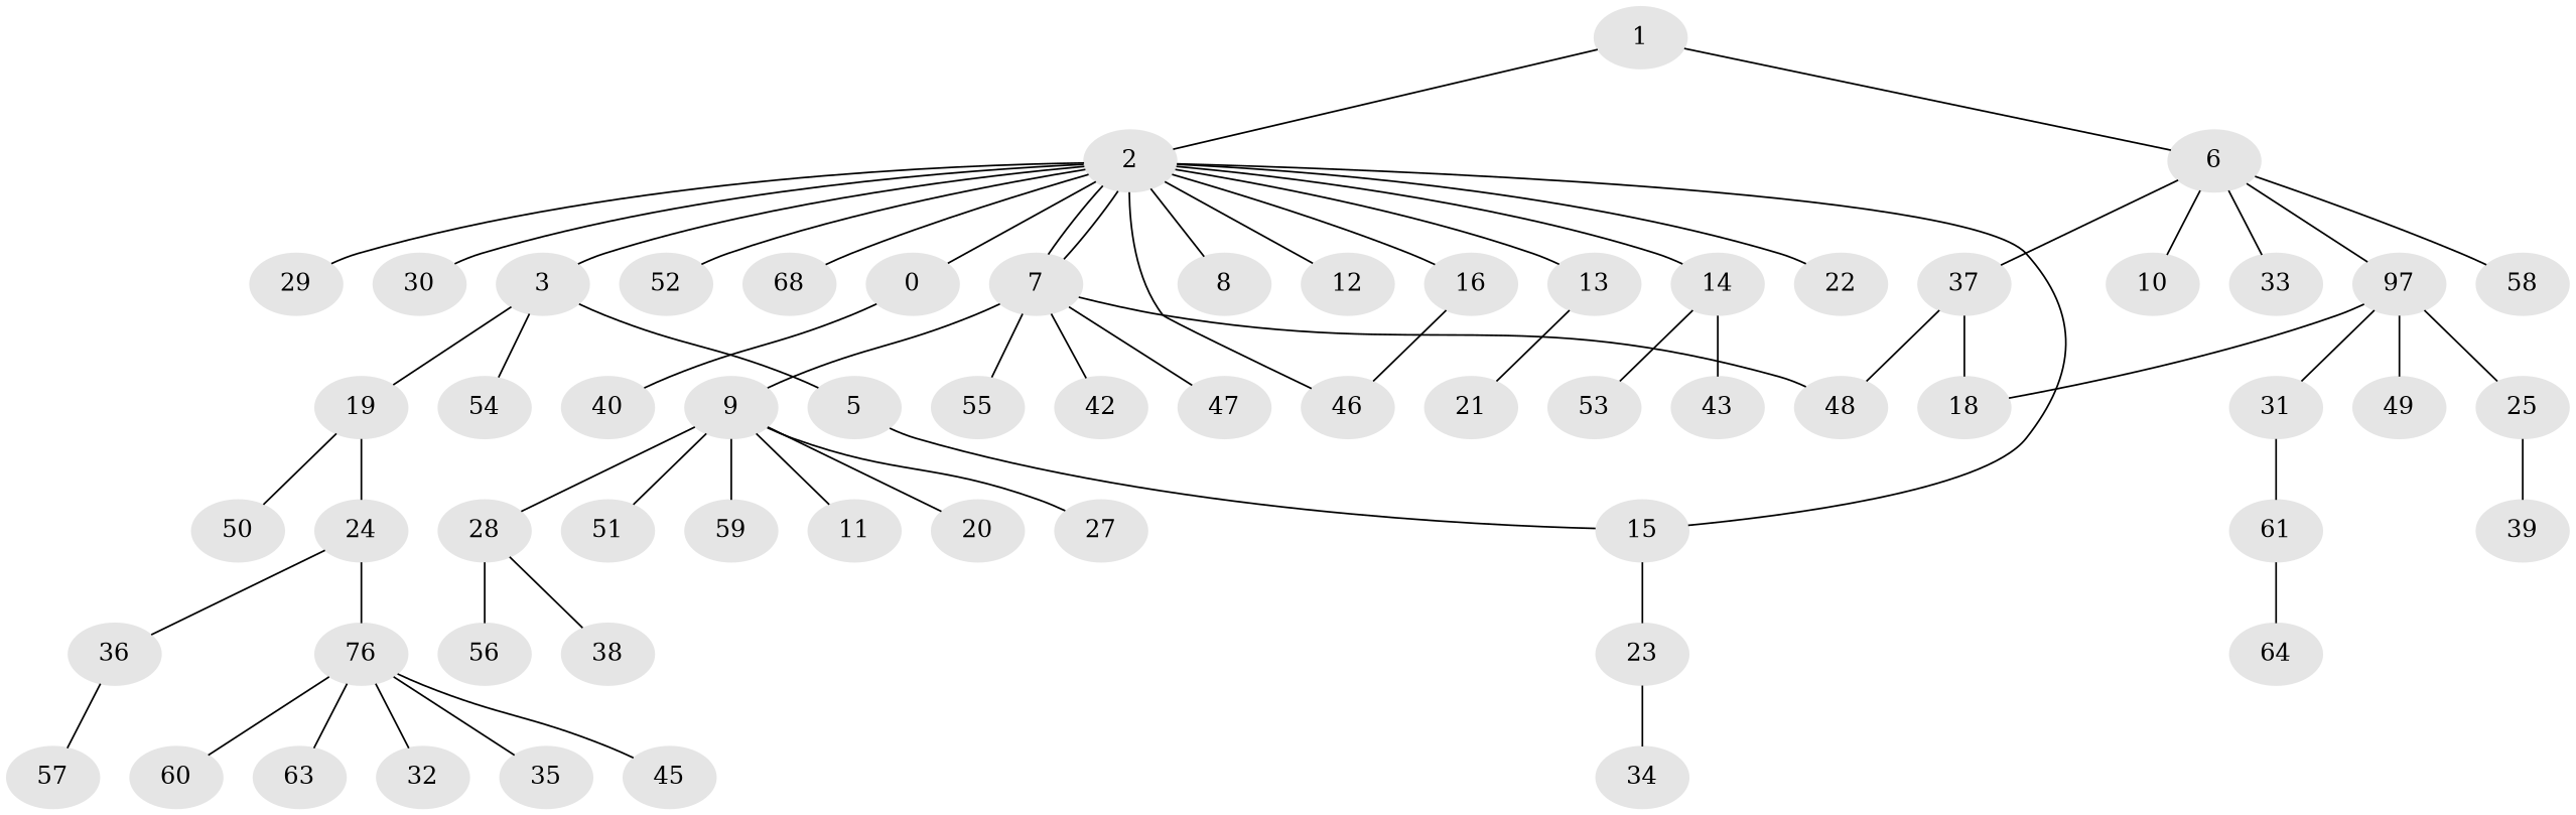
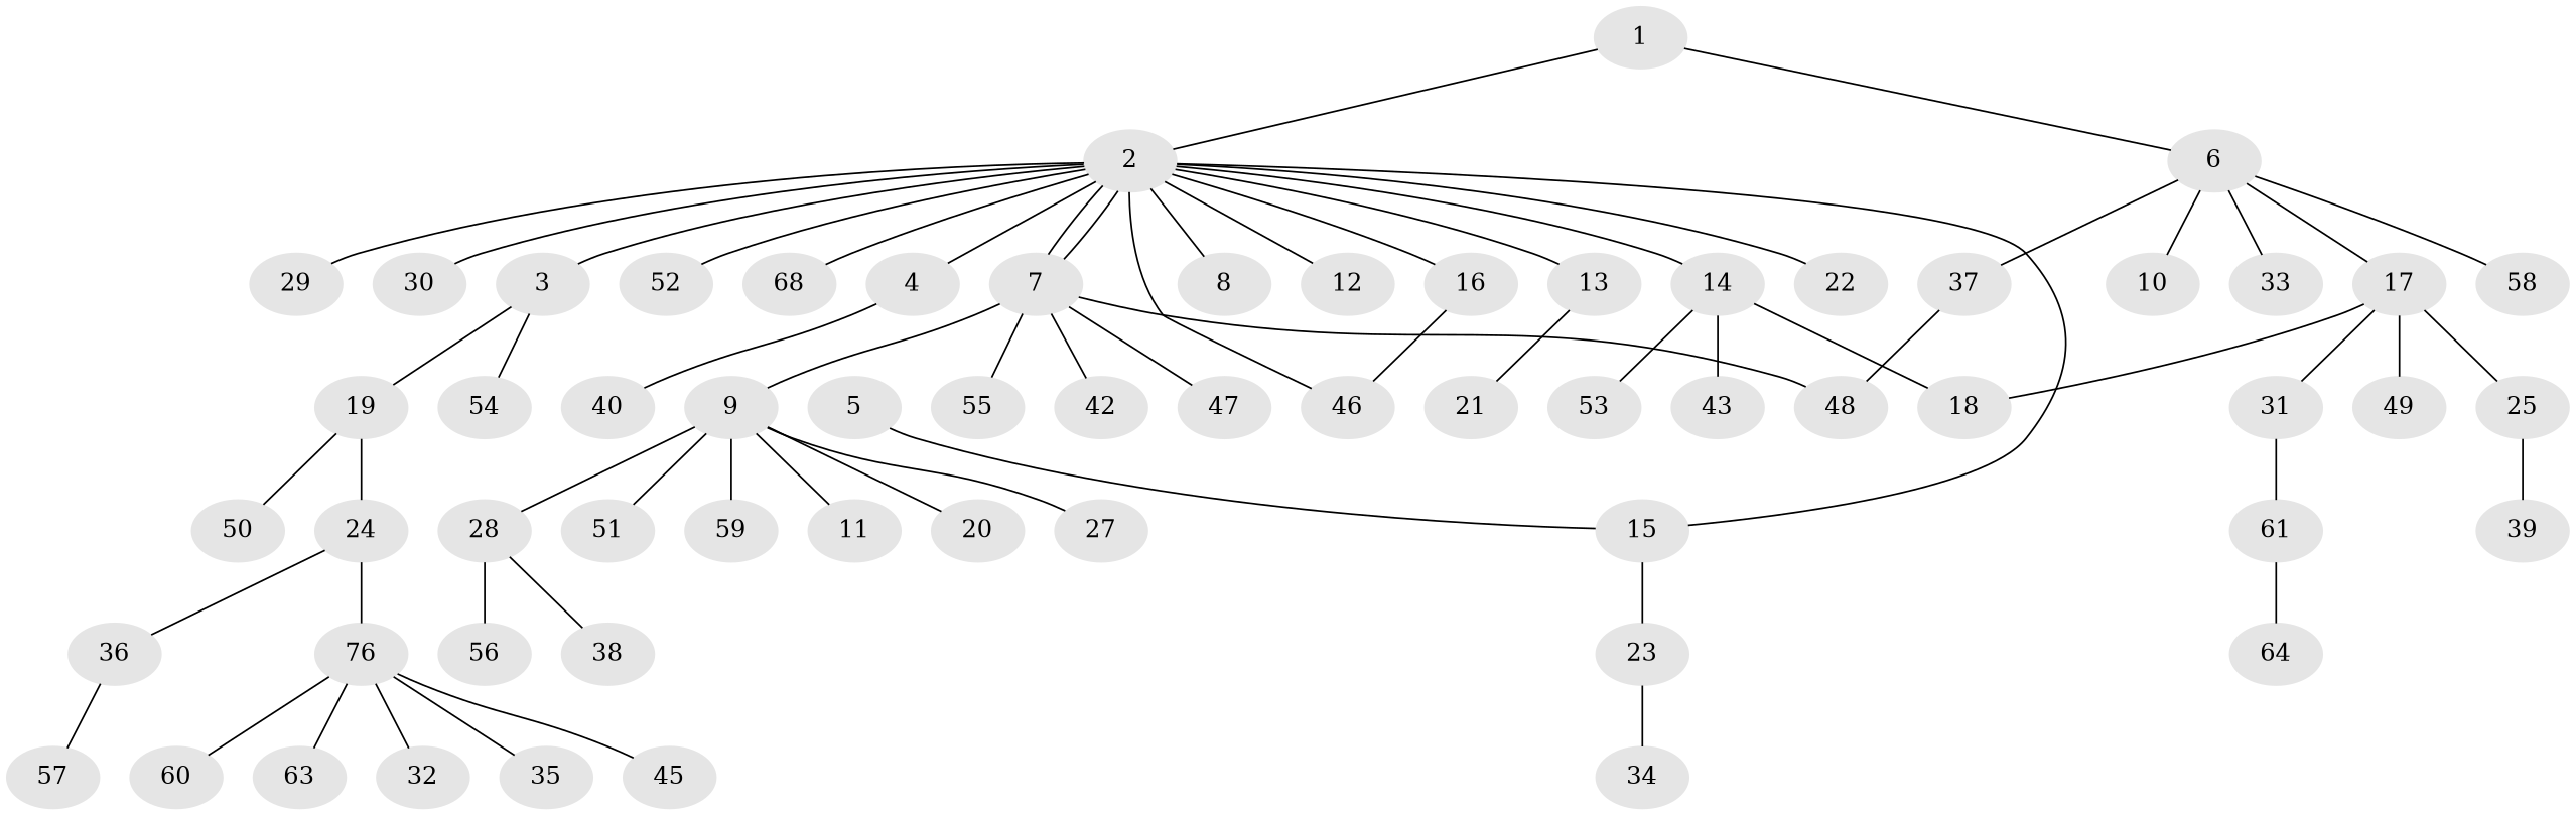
  graph {
    node [color=gray90 style=filled]
    1
    2
    6
    3
-   4 [label=0]
+   4
    7
    8
    12
    13
    14
    15
    16
    22
    29
    30
    46
    52
    n18 [label=68]
    10
-   17 [label=97]
+   17
    33
    37
    58
    5
    19
    54
    40
    9
    42
    47
    48
    55
    21
    18
    43
    53
    23
    24
    50
    25
    31
    49
    11
    20
    27
    28
    51
    59
    38
    56
    34
    39
    61
    n54 [label=76]
    36
    32
    35
    45
    60
    63
    57
    64
    1 -- 2
    1 -- 6
    2 -- 3
    2 -- 4
    2 -- 7
    2 -- 7
    2 -- 8
    2 -- 12
    2 -- 13
    2 -- 14
    2 -- 15
    2 -- 16
    2 -- 22
    2 -- 29
    2 -- 30
    2 -- 46
    2 -- 52
    2 -- n18
    6 -- 10
    6 -- 17
    6 -- 33
    6 -- 37
    6 -- 58
-   3 -- 5
    3 -- 19
    3 -- 54
    4 -- 40
    7 -- 9
    7 -- 42
    7 -- 47
    7 -- 48
    7 -- 55
    13 -- 21
-   37 -- 18
+   14 -- 18
    14 -- 43
    14 -- 53
    15 -- 23
    16 -- 46
    17 -- 18
    17 -- 25
    17 -- 31
    17 -- 49
    37 -- 48
    5 -- 15
    19 -- 24
    19 -- 50
    9 -- 11
    9 -- 20
    9 -- 27
    9 -- 28
    9 -- 51
    9 -- 59
    23 -- 34
    24 -- n54
    24 -- 36
    25 -- 39
    31 -- 61
    28 -- 38
    28 -- 56
    61 -- 64
    n54 -- 32
    n54 -- 35
    n54 -- 45
    n54 -- 60
    n54 -- 63
    36 -- 57
  }
